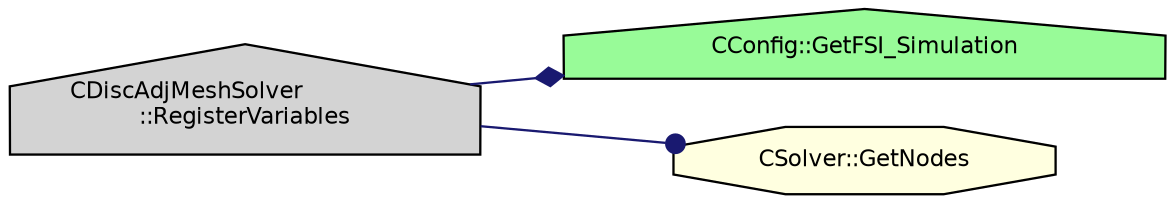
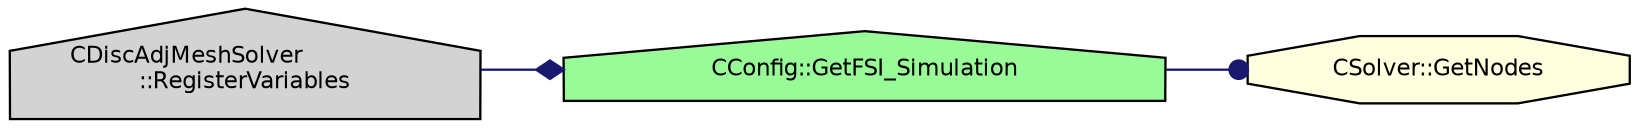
  digraph {
    rankdir=LR
    node [color=black fontname=Helvetica fontsize=10 shape=house style=filled]
    edge [color=midnightblue fontname=Helvetica fontsize=10 labelfontname=Helvetica labelfontsize=10 style=solid]
    n1 [fillcolor=lightgrey fontcolor=black height=0.2 label="CDiscAdjMeshSolver\l::RegisterVariables" width=0.4]
    n2 [fillcolor=palegreen height=0.2 label="CConfig::GetFSI_Simulation" width=0.4]
    n3 [fillcolor=lightyellow height=0.2 label="CSolver::GetNodes" shape=octagon width=0.4]
    n1 -> n2 [arrowhead=diamond]
-   n1 -> n3 [arrowhead=dot]
+   n2 -> n3 [arrowhead=dot]
  }
